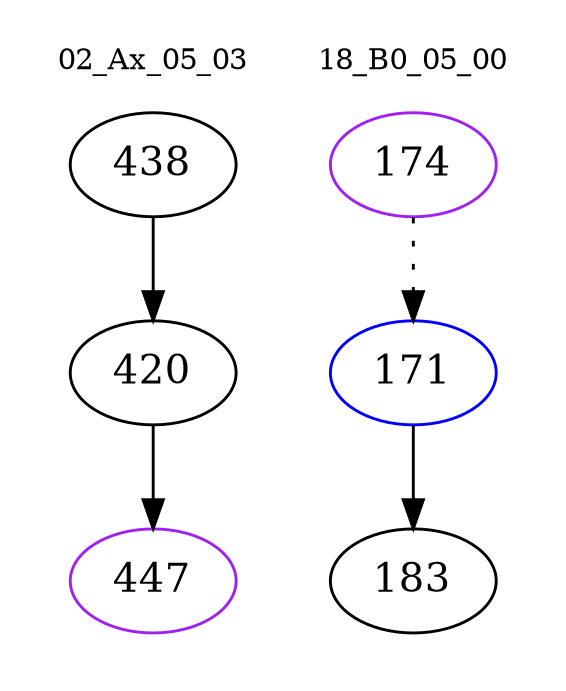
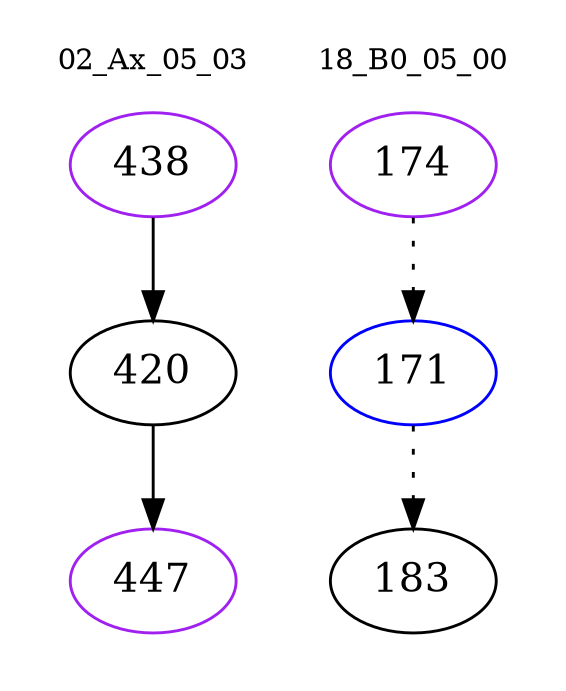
  digraph {
    node [color=black]
    edge [color=black style=solid]
-   n1 [label=438]
+   n1 [color=purple label=438]
    n2 [label=420]
    n3 [color=purple label=447]
    n4 [color=purple label=174]
    n5 [color=blue label=171]
    n6 [label=183]
    subgraph cluster_1 {
      color=white
      fontsize=10
      label="02_Ax_05_03"
      n1
      n2
      n3
    }
    subgraph cluster_2 {
      color=white
      fontsize=10
      label="18_B0_05_00"
      n4
      n5
      n6
    }
    n1 -> n2
    n2 -> n3
    n4 -> n5 [style=dotted]
-   n5 -> n6
+   n5 -> n6 [style=dotted]
  }
